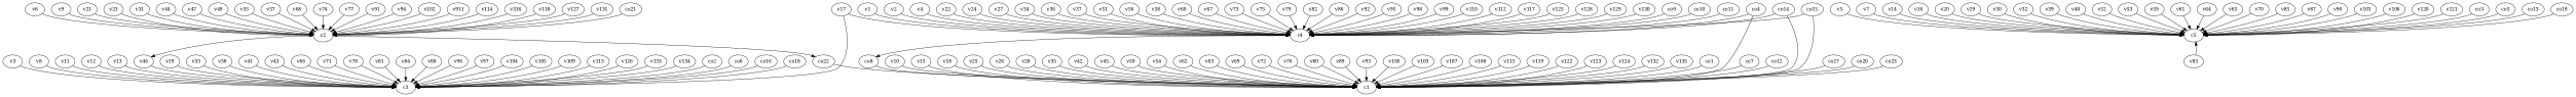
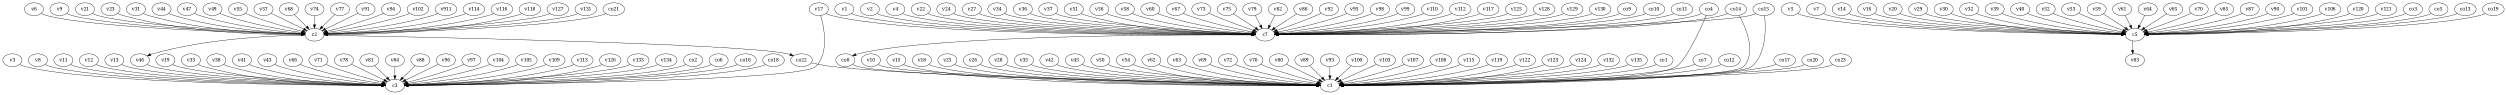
  strict digraph {
    fontname="Noto Serif"
    node [fontname="Noto Serif"]
    edge [fontname="Noto Serif" weight=1]
    c2
    v46
    co22
    c3
    c1
-   c4
+   c4 [label=c7]
    co8
    v1
    v2
    v3
    v4
    v5
    c5
    v6
    v7
    v8
    v9
    v10
    v11
    v12
    v13
    v14
    v15
    v16
    v17
    v18
    v19
    v20
    v21
    v22
    v23
    v24
    v25
    v26
    v27
    v28
    v29
    v30
    v31
    v32
    v33
    v34
    v35
    v36
    v37
    v38
    v39
    v40
    v41
    v42
    v43
    v44
    v45
    v47
    v49
    v50
    v51
    v52
    v53
    v54
    v55
    v56
    v57
    v58
    v59
    v60
    v61
    v62
    v63
    v64
    v65
    v66
    v67
    v68
    v69
    v70
    v71
    v72
    v73
    v74
    v75
    v76
    v77
    v78
    v79
    v80
    v81
    v82
    v83
    v84
    v85
    v86
    v87
    v88
    v89
    v90
    v91
    v92
    v93
    v94
    v95
    v96
    v97
    v98
    v99
    v100
    v101
    v102
    v103
    v104
    v105
    v106
    v107
    v108
    v109
    v110
    n117 [label=v911]
    v112
    v113
    v114
    v115
-   v116 [label=v316]
+   v116
    v117
    v118
    v119
    v120
    v121
    v122
    v123
    v124
    v125
    v126
    v127
    v128
    v129
    v130
    v131
    v132
    v133
    v134
    v135
    co1
    co2
    co3
    co4
    co5
    co6
    co7
    co9
    co10
    co11
    co12
    co13
    co14
    co15
    co16
    co17
    co18
    co19
    co20
    co21
    co23
    c2 -> v46
    c2 -> co22
    v46 -> c3
    co22 -> c1
    c4 -> co8
    co8 -> c1
    v1 -> c4
    v2 -> c4
    v3 -> c3
    v4 -> c4
    v5 -> c5
    v6 -> c2
    v7 -> c5
    v8 -> c3
    v9 -> c2
    v10 -> c1
    v11 -> c3
    v12 -> c3
    v13 -> c3
    v14 -> c5
    v15 -> c1
    v16 -> c5
    v17 -> c3
    v17 -> c4
    v18 -> c1
    v19 -> c3
    v20 -> c5
    v21 -> c2
    v22 -> c4
    v23 -> c2
    v24 -> c4
    v25 -> c1
    v26 -> c1
    v27 -> c4
    v28 -> c1
    v29 -> c5
    v30 -> c5
    v31 -> c2
    v32 -> c5
    v33 -> c3
    v34 -> c4
    v35 -> c1
    v36 -> c4
    v37 -> c4
    v38 -> c3
    v39 -> c5
    v40 -> c5
    v41 -> c3
    v42 -> c1
    v43 -> c3
    v44 -> c2
    v45 -> c1
    v47 -> c2
    v49 -> c2
    v50 -> c1
    v51 -> c4
    v52 -> c5
    v53 -> c5
    v54 -> c1
    v55 -> c2
    v56 -> c4
    v57 -> c2
    v58 -> c4
    v59 -> c5
    v60 -> c4
    v61 -> c5
    v62 -> c1
    v63 -> c1
    v64 -> c5
    v65 -> c5
    v66 -> c3
    v67 -> c4
    v68 -> c2
    v69 -> c1
    v70 -> c5
    v71 -> c3
    v72 -> c1
    v73 -> c4
    v74 -> c2
    v75 -> c4
    v76 -> c1
    v77 -> c2
    v78 -> c3
    v79 -> c4
    v80 -> c1
    v81 -> c3
    v82 -> c4
-   v83 -> c5
+   c5 -> v83
    v84 -> c3
    v85 -> c5
    v86 -> c4
    v87 -> c5
    v88 -> c3
    v89 -> c1
    v90 -> c5
    v91 -> c2
    v92 -> c4
    v93 -> c1
    v94 -> c2
    v95 -> c4
    v96 -> c3
    v97 -> c3
    v98 -> c4
    v99 -> c4
    v100 -> c1
    v101 -> c5
    v102 -> c2
    v103 -> c1
    v104 -> c3
    v105 -> c3
    v106 -> c5
    v107 -> c1
    v108 -> c1
    v109 -> c3
    v110 -> c4
    n117 -> c2
    v112 -> c4
    v113 -> c3
    v114 -> c2
    v115 -> c1
    v116 -> c2
    v117 -> c4
    v118 -> c2
    v119 -> c1
    v120 -> c5
    v121 -> c5
    v122 -> c1
    v123 -> c1
    v124 -> c1
    v125 -> c4
    v126 -> c3
    v127 -> c2
    v128 -> c4
    v129 -> c4
    v130 -> c4
    v131 -> c2
    v132 -> c1
    v133 -> c3
    v134 -> c3
    v135 -> c1
    co1 -> c1
    co2 -> c3
    co3 -> c5
    co4 -> c1
    co4 -> c4
    co5 -> c5
    co6 -> c3
    co7 -> c1
    co9 -> c4
    co10 -> c4
    co11 -> c4
    co12 -> c1
    co13 -> c5
    co14 -> c1
    co14 -> c4
    co15 -> c1
    co15 -> c4
    co16 -> c3
    co17 -> c1
    co18 -> c3
    co19 -> c5
    co20 -> c1
    co21 -> c2
    co23 -> c1
  }
